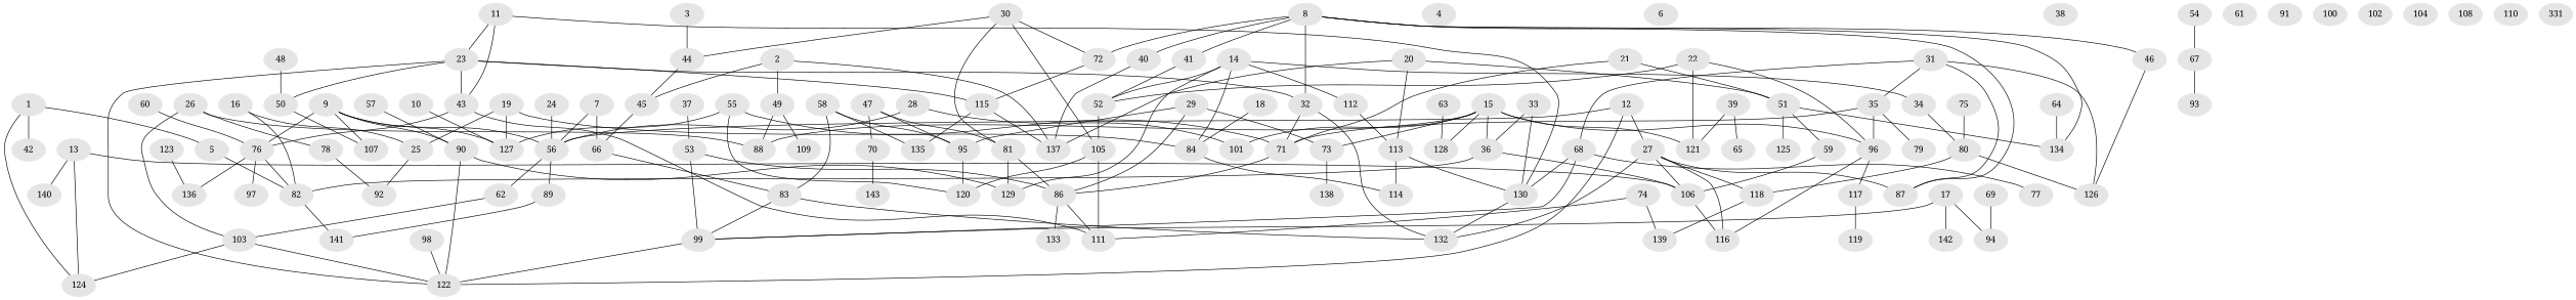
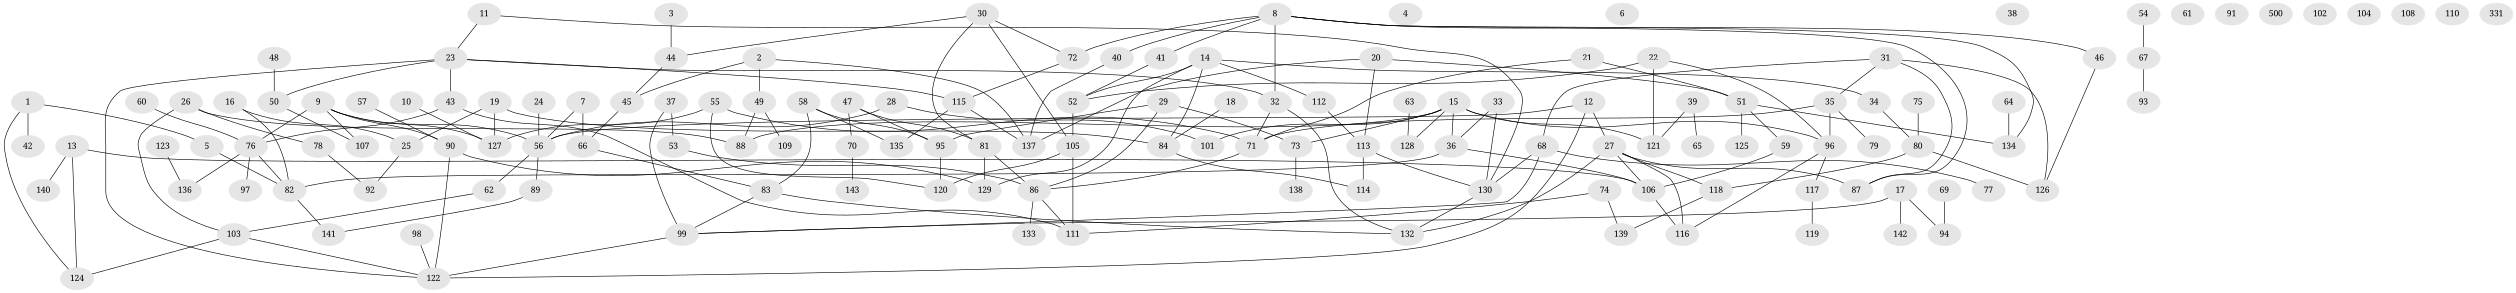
  graph {
    fontname="Noto Serif"
    node [color=gray90 fontname="Noto Serif" style=filled]
    edge [fontname="Noto Serif"]
    1
    5
    42
    124
    82
    2
    45
    49
    137
    66
    88
    109
    3
    44
    4
    141
    6
    7
    56
    62
    89
    83
    8
    32
    40
    41
    46
    72
    87
    134
    71
    132
    52
    126
    115
    9
    76
    90
    107
    127
    97
    136
    122
    129
    10
    11
    23
    43
    130
    50
    111
    12
    27
    106
    116
    118
    13
    140
    14
    34
    84
    112
    80
    105
    114
    113
    15
    36
    73
    96
    101
    121
    128
    138
    117
    16
    25
    92
    17
    94
    99
    142
    18
    19
    20
    51
    59
    125
    21
    86
    22
    135
    24
    26
    78
    103
    139
    28
    29
    95
    133
    120
    30
    81
    31
    35
    68
    79
    77
    33
    37
    53
    38
    39
    65
    47
    70
    143
    48
    54
    67
    93
    55
    57
    58
    60
    61
    63
    64
    69
    74
    75
    91
    119
    98
-   100
+   100 [label=500]
    102
    104
    108
    110
    123
    n142 [label=331]
    1 -- 5
    1 -- 42
    1 -- 124
    5 -- 82
    82 -- 141
    2 -- 45
    2 -- 49
    2 -- 137
    45 -- 66
    49 -- 88
    49 -- 109
    66 -- 83
    3 -- 44
    44 -- 45
    7 -- 66
    7 -- 56
    56 -- 62
    56 -- 89
    62 -- 103
    89 -- 141
    83 -- 132
    83 -- 99
    8 -- 32
    8 -- 40
    8 -- 41
    8 -- 46
    8 -- 72
    8 -- 87
    8 -- 134
    32 -- 71
    32 -- 132
    40 -- 137
    41 -- 52
    46 -- 126
    72 -- 115
    71 -- 86
    52 -- 105
    115 -- 137
    115 -- 135
    9 -- 56
    9 -- 76
    9 -- 90
    9 -- 107
    9 -- 127
    76 -- 82
    76 -- 97
    76 -- 136
    90 -- 122
    90 -- 129
    10 -- 127
    11 -- 23
-   11 -- 43
    11 -- 130
    23 -- 32
    23 -- 115
    23 -- 122
    23 -- 43
    23 -- 50
    43 -- 76
    43 -- 111
    130 -- 132
    50 -- 107
    12 -- 56
    12 -- 122
    12 -- 27
    27 -- 87
    27 -- 132
    27 -- 106
    27 -- 116
    27 -- 118
    106 -- 116
    118 -- 139
    13 -- 124
    13 -- 106
    13 -- 140
    14 -- 52
    14 -- 129
    14 -- 34
    14 -- 84
    14 -- 112
    34 -- 80
    84 -- 114
    112 -- 113
    80 -- 126
    80 -- 118
    105 -- 111
    105 -- 120
    113 -- 130
    113 -- 114
    15 -- 88
    15 -- 36
    15 -- 73
    15 -- 96
    15 -- 101
    15 -- 121
    15 -- 128
    36 -- 82
    36 -- 106
    73 -- 138
    96 -- 116
    96 -- 117
    117 -- 119
    16 -- 82
    16 -- 25
    25 -- 92
    17 -- 94
    17 -- 99
    17 -- 142
    99 -- 122
    18 -- 84
    19 -- 127
    19 -- 84
    19 -- 25
    20 -- 137
    20 -- 113
    20 -- 51
    51 -- 134
    51 -- 59
    51 -- 125
    59 -- 106
    21 -- 71
    21 -- 51
    86 -- 111
    86 -- 133
    22 -- 52
    22 -- 96
    22 -- 121
    24 -- 56
    26 -- 88
    26 -- 78
    26 -- 103
    78 -- 92
    103 -- 124
    103 -- 122
    28 -- 56
    28 -- 101
    29 -- 73
    29 -- 86
    29 -- 95
    95 -- 120
    30 -- 44
    30 -- 72
    30 -- 105
    30 -- 81
    81 -- 129
    81 -- 86
    31 -- 87
    31 -- 126
    31 -- 35
    31 -- 68
    35 -- 71
    35 -- 96
    35 -- 79
    68 -- 130
    68 -- 99
    68 -- 77
    33 -- 130
    33 -- 36
-   53 -- 99
+   37 -- 99
    37 -- 53
    53 -- 86
    39 -- 121
    39 -- 65
    47 -- 95
    47 -- 81
    47 -- 70
    70 -- 143
    48 -- 50
    54 -- 67
    67 -- 93
    55 -- 71
    55 -- 127
    55 -- 120
    57 -- 90
    58 -- 83
    58 -- 135
    58 -- 95
    60 -- 76
    63 -- 128
    64 -- 134
    69 -- 94
    74 -- 111
    74 -- 139
    75 -- 80
    98 -- 122
    123 -- 136
  }
